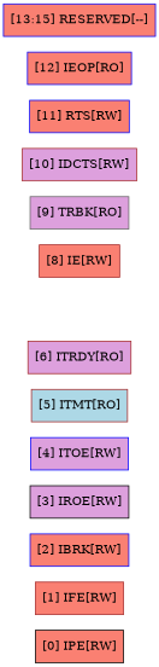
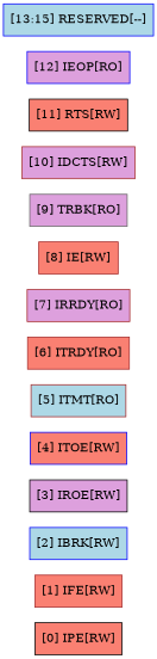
  digraph {
    rankdir=LR
    node [fillcolor=salmon shape=record style=filled color=brown]
    n1 [label="[0] IPE[RW]" color=black]
    n2 [label="[1] IFE[RW]"]
-   n3 [label="[2] IBRK[RW]" color=blue]
+   n3 [fillcolor=lightblue label="[2] IBRK[RW]" color=blue]
    n4 [fillcolor=plum label="[3] IROE[RW]" color=black]
-   n5 [fillcolor=plum label="[4] ITOE[RW]" color=blue]
+   n5 [label="[4] ITOE[RW]" color=blue]
    n6 [fillcolor=lightblue label="[5] ITMT[RO]"]
-   n7 [fillcolor=plum label="[6] ITRDY[RO]"]
+   n7 [label="[6] ITRDY[RO]"]
+   n8 [fillcolor=plum label="[7] IRRDY[RO]"]
    n9 [label="[8] IE[RW]"]
    n10 [fillcolor=plum label="[9] TRBK[RO]" color=gray40]
    n11 [fillcolor=plum label="[10] IDCTS[RW]"]
-   n12 [label="[11] RTS[RW]" color=blue]
-   n13 [label="[12] IEOP[RO]" color=blue]
-   n14 [label="[13:15] RESERVED[--]" color=blue]
+   n12 [label="[11] RTS[RW]" color=black]
+   n13 [fillcolor=plum label="[12] IEOP[RO]" color=blue]
+   n14 [fillcolor=lightblue label="[13:15] RESERVED[--]" color=blue]
  }
